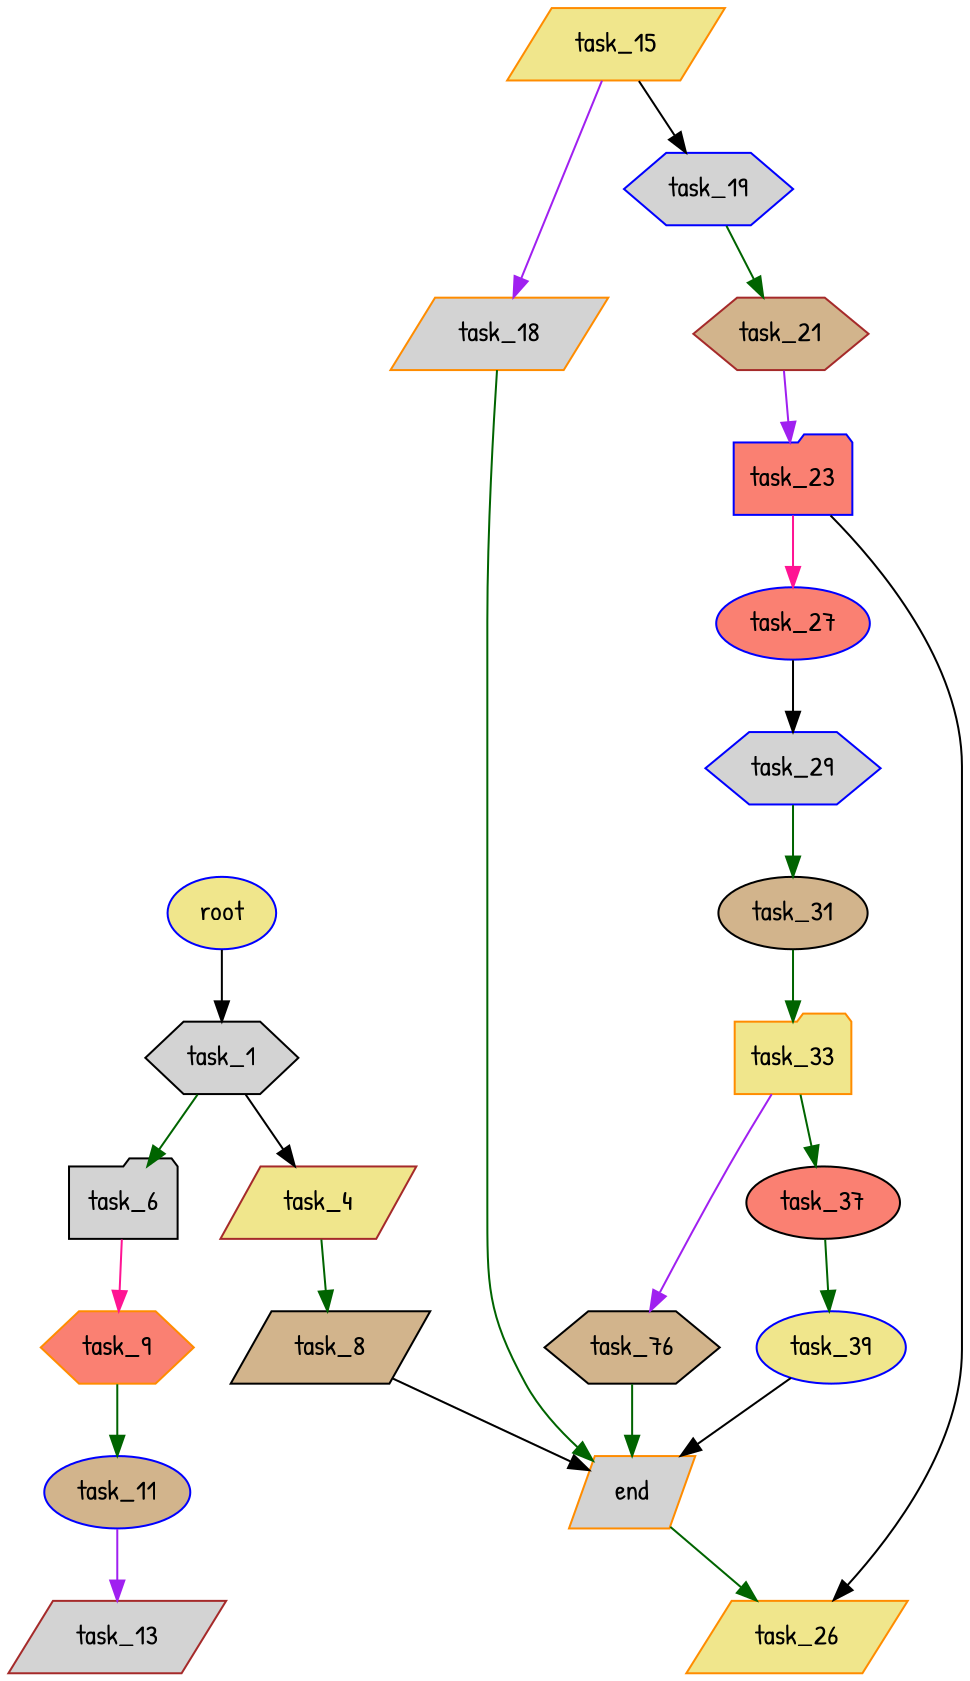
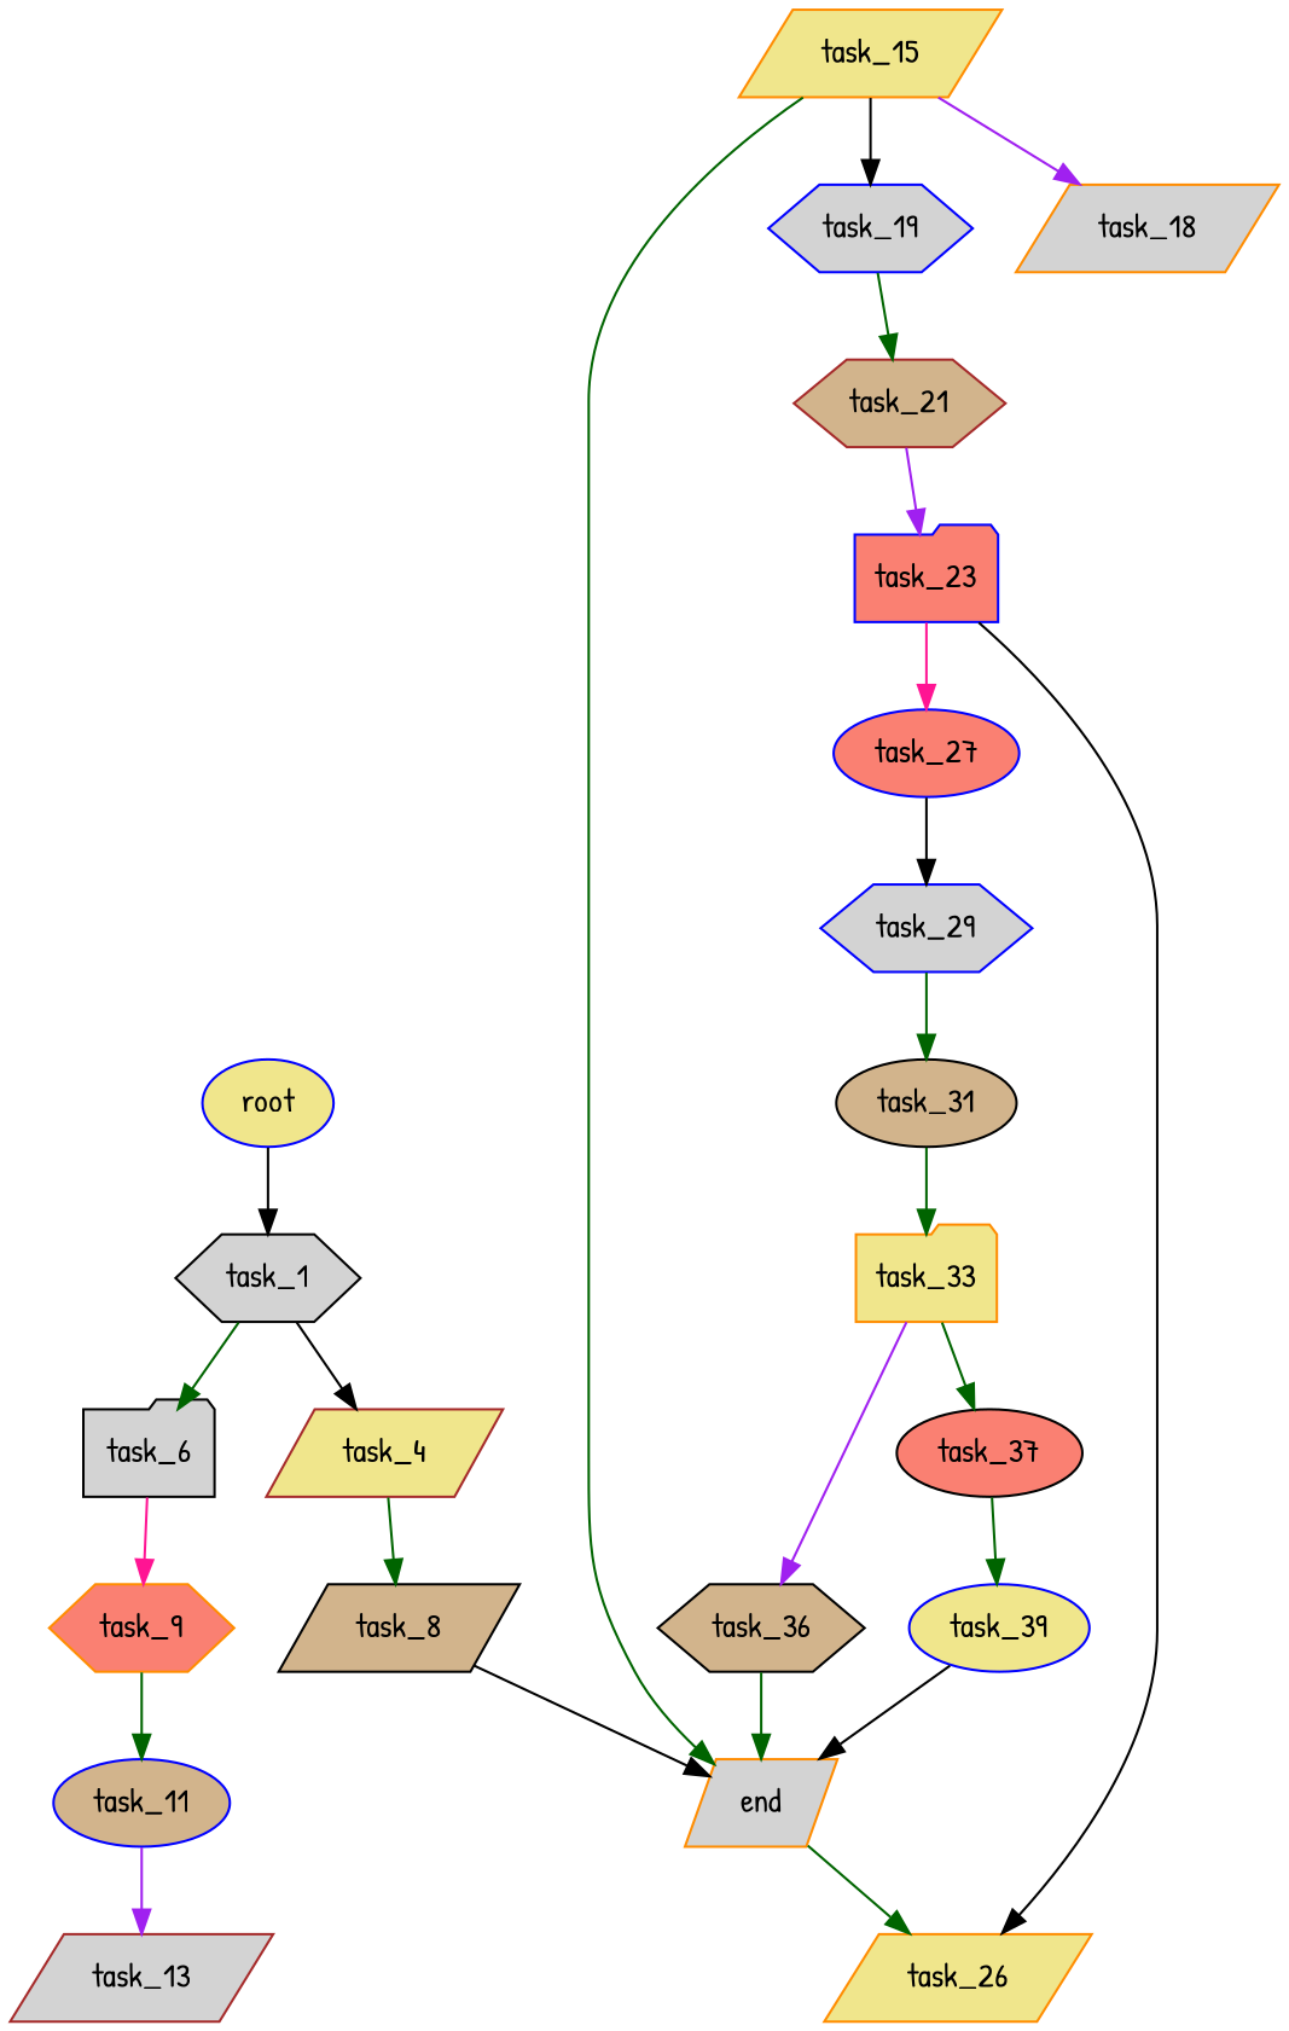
  digraph {
    fontname="Patrick Hand"
    node [color=blue fillcolor=lightgrey fontname="Patrick Hand" shape=parallelogram style=filled]
    edge [color=darkgreen fontname="Patrick Hand"]
    root [fillcolor=khaki shape=ellipse]
    task_1 [color=black shape=hexagon]
    task_4 [color=brown fillcolor=khaki]
    task_6 [color=black shape=folder]
    task_8 [color=black fillcolor=tan]
    task_9 [color=darkorange fillcolor=salmon shape=hexagon]
    end [color=darkorange]
    task_11 [fillcolor=tan shape=ellipse]
    task_26 [color=darkorange fillcolor=khaki]
    task_13 [color=brown]
    task_15 [color=darkorange fillcolor=khaki]
    task_18 [color=darkorange]
    task_19 [shape=hexagon]
    task_21 [color=brown fillcolor=tan shape=hexagon]
    task_23 [fillcolor=salmon shape=folder]
    task_27 [fillcolor=salmon shape=ellipse]
    task_29 [shape=hexagon]
    task_31 [color=black fillcolor=tan shape=ellipse]
    task_33 [color=darkorange fillcolor=khaki shape=folder]
-   task_36 [color=black fillcolor=tan shape=hexagon label=task_76]
+   task_36 [color=black fillcolor=tan shape=hexagon]
    task_37 [color=black fillcolor=salmon shape=ellipse]
    task_39 [fillcolor=khaki shape=ellipse]
    root -> task_1 [color=black]
    task_1 -> task_4 [color=black]
    task_1 -> task_6
    task_4 -> task_8
    task_6 -> task_9 [color=deeppink]
    task_8 -> end [color=black]
    task_9 -> task_11
    end -> task_26
    task_11 -> task_13 [color=purple]
    task_15 -> task_18 [color=purple]
    task_15 -> task_19 [color=black]
-   task_18 -> end
+   task_15 -> end
    task_19 -> task_21
    task_21 -> task_23 [color=purple]
    task_23 -> task_26 [color=black]
    task_23 -> task_27 [color=deeppink]
    task_27 -> task_29 [color=black]
    task_29 -> task_31
    task_31 -> task_33
    task_33 -> task_36 [color=purple]
    task_33 -> task_37
    task_36 -> end
    task_37 -> task_39
    task_39 -> end [color=black]
  }
